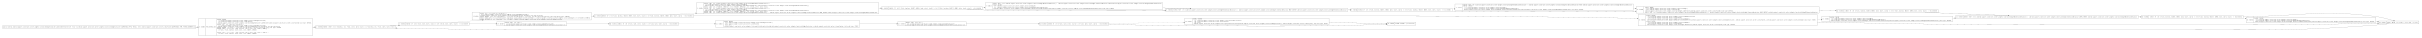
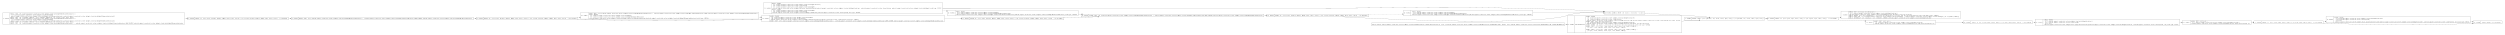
  digraph {
    fontname="Liberation Mono"
    rankdir=LR
    node [fontname="Liberation Mono" shape=record]
    edge [fontname="Liberation Mono"]
    n1 [label="{0\:\ 0x0000|MTH_ENTER_BLOCK\l|0x0000: INVOKE  \l  (r7 I:android.support.constraint.solver.widgets.ConstraintWidgetContainer)\l  (r8 I:android.support.constraint.solver.LinearSystem)\l android.support.constraint.solver.widgets.ConstraintWidgetContainer.addToSolver(android.support.constraint.solver.LinearSystem):void type: VIRTUAL \l0x0003: IGET  (r0 I:java.util.ArrayList) = \l  (r7 I:android.support.constraint.solver.widgets.ConstraintWidgetContainer)\l android.support.constraint.solver.widgets.ConstraintWidgetContainer.mChildren java.util.ArrayList \l0x0005: INVOKE  (r0 I:int) = (r0 I:java.util.ArrayList) java.util.ArrayList.size():int type: VIRTUAL \l0x0009: CONST  (r1 I:?[int, float, boolean, short, byte, char, OBJECT, ARRAY]) = \l  (0 ?[int, float, boolean, short, byte, char, OBJECT, ARRAY])\l \l0x000a: CONST  (r2 I:?[int, float, boolean, short, byte, char, OBJECT, ARRAY]) = \l  (0 ?[int, float, boolean, short, byte, char, OBJECT, ARRAY])\l \l}"]
    n2 [label="{1\:\ 0x000b|0x000b: CONST  (r3 I:?[boolean, int, float, short, byte, char]) = (1 ?[boolean, int, float, short, byte, char]) \l}"]
    n3 [label="{2\:\ 0x000c|0x000c: IF  (r2 I:?[int, byte, short, char]) \>= (r0 I:?[int, byte, short, char])  \-\> B:19:0x004f \l}"]
    n4 [label="{3\:\ 0x000e|0x000e: IGET  (r4 I:java.util.ArrayList) = \l  (r7 I:android.support.constraint.solver.widgets.ConstraintWidgetContainer)\l android.support.constraint.solver.widgets.ConstraintWidgetContainer.mChildren java.util.ArrayList \l0x0010: INVOKE  (r4 I:java.lang.Object) = (r4 I:java.util.ArrayList), (r2 I:int) java.util.ArrayList.get(int):java.lang.Object type: VIRTUAL \l0x0014: CHECK_CAST  (r4 I:android.support.constraint.solver.widgets.ConstraintWidget) = (android.support.constraint.solver.widgets.ConstraintWidget) (r4 I:?[OBJECT, ARRAY]) \l0x0016: INSTANCE_OF  (r5 I:boolean) = (r4 I:?[OBJECT, ARRAY]) android.support.constraint.solver.widgets.ConstraintWidgetContainer \l}"]
    n5 [label="{19\:\ 0x004f|0x004f: IGET  (r0 I:int) = \l  (r7 I:android.support.constraint.solver.widgets.ConstraintWidgetContainer)\l android.support.constraint.solver.widgets.ConstraintWidgetContainer.mHorizontalChainsSize int \l}"]
-   n6 [label="{4\:\ 0x0018|0x0018: IF  (r5 I:?[int, boolean, OBJECT, ARRAY, byte, short, char]) == (0 ?[int, boolean, OBJECT, ARRAY, byte, short, char])  \-\> B:17:0x0046 \l}"]
    n7 [label="{20\:\ 0x0051|0x0051: IF  (r0 I:?[int, byte, short, char]) \<= (0 ?[int, byte, short, char])  \-\> B:22:0x0056 \l}"]
    n8 [label="{5\:\ 0x001a|0x001a: IGET  (r5 I:android.support.constraint.solver.widgets.ConstraintWidget$DimensionBehaviour[]) = \l  (r4 I:android.support.constraint.solver.widgets.ConstraintWidget)\l android.support.constraint.solver.widgets.ConstraintWidget.mListDimensionBehaviors android.support.constraint.solver.widgets.ConstraintWidget$DimensionBehaviour[] \l0x001c: AGET  (r5 I:?[OBJECT, ARRAY]) = (r5 I:?[OBJECT, ARRAY][]), (r1 I:?[int, short, byte, char]) \l0x001e: IGET  (r6 I:android.support.constraint.solver.widgets.ConstraintWidget$DimensionBehaviour[]) = \l  (r4 I:android.support.constraint.solver.widgets.ConstraintWidget)\l android.support.constraint.solver.widgets.ConstraintWidget.mListDimensionBehaviors android.support.constraint.solver.widgets.ConstraintWidget$DimensionBehaviour[] \l0x0020: AGET  (r3 I:?[OBJECT, ARRAY]) = (r6 I:?[OBJECT, ARRAY][]), (r3 I:?[int, short, byte, char]) \l0x0022: SGET  (r6 I:android.support.constraint.solver.widgets.ConstraintWidget$DimensionBehaviour) =  android.support.constraint.solver.widgets.ConstraintWidget.DimensionBehaviour.WRAP_CONTENT android.support.constraint.solver.widgets.ConstraintWidget$DimensionBehaviour \l}"]
    n9 [label="{17\:\ 0x0046|0x0046: INVOKE  \l  (r7 I:android.support.constraint.solver.widgets.ConstraintWidgetContainer)\l  (r8 I:android.support.constraint.solver.LinearSystem)\l  (r4 I:android.support.constraint.solver.widgets.ConstraintWidget)\l android.support.constraint.solver.widgets.Optimizer.checkMatchParent(android.support.constraint.solver.widgets.ConstraintWidgetContainer, android.support.constraint.solver.LinearSystem, android.support.constraint.solver.widgets.ConstraintWidget):void type: STATIC \l0x0049: INVOKE  \l  (r4 I:android.support.constraint.solver.widgets.ConstraintWidget)\l  (r8 I:android.support.constraint.solver.LinearSystem)\l android.support.constraint.solver.widgets.ConstraintWidget.addToSolver(android.support.constraint.solver.LinearSystem):void type: VIRTUAL \l}"]
    n10 [label="{6\:\ 0x0024|0x0024: IF  (r5 I:?[int, boolean, OBJECT, ARRAY, byte, short, char]) != (r6 I:?[int, boolean, OBJECT, ARRAY, byte, short, char])  \-\> B:8:0x002b \l}"]
    n11 [label="{13\:\ 0x003b|0x003b: INVOKE  \l  (r4 I:android.support.constraint.solver.widgets.ConstraintWidget)\l  (r5 I:android.support.constraint.solver.widgets.ConstraintWidget$DimensionBehaviour)\l android.support.constraint.solver.widgets.ConstraintWidget.setHorizontalDimensionBehaviour(android.support.constraint.solver.widgets.ConstraintWidget$DimensionBehaviour):void type: VIRTUAL \l}"]
    n12 [label="{18\:\ 0x004c|0x004c: ARITH  (r2 I:int) = (r2 I:int) + (1 int) \l}"]
-   n13 [label="{7\:\ 0x0026|0x0026: SGET  (r6 I:android.support.constraint.solver.widgets.ConstraintWidget$DimensionBehaviour) =  android.support.constraint.solver.widgets.ConstraintWidget.DimensionBehaviour.FIXED android.support.constraint.solver.widgets.ConstraintWidget$DimensionBehaviour \l0x0028: INVOKE  \l  (r4 I:android.support.constraint.solver.widgets.ConstraintWidget)\l  (r6 I:android.support.constraint.solver.widgets.ConstraintWidget$DimensionBehaviour)\l android.support.constraint.solver.widgets.ConstraintWidget.setHorizontalDimensionBehaviour(android.support.constraint.solver.widgets.ConstraintWidget$DimensionBehaviour):void type: VIRTUAL \l}"]
    n14 [label="{8\:\ 0x002b|0x002b: SGET  (r6 I:android.support.constraint.solver.widgets.ConstraintWidget$DimensionBehaviour) =  android.support.constraint.solver.widgets.ConstraintWidget.DimensionBehaviour.WRAP_CONTENT android.support.constraint.solver.widgets.ConstraintWidget$DimensionBehaviour \l}"]
    n15 [label="{9\:\ 0x002d|0x002d: IF  (r3 I:?[int, boolean, OBJECT, ARRAY, byte, short, char]) != (r6 I:?[int, boolean, OBJECT, ARRAY, byte, short, char])  \-\> B:11:0x0034 \l}"]
    n16 [label="{10\:\ 0x002f|0x002f: SGET  (r6 I:android.support.constraint.solver.widgets.ConstraintWidget$DimensionBehaviour) =  android.support.constraint.solver.widgets.ConstraintWidget.DimensionBehaviour.FIXED android.support.constraint.solver.widgets.ConstraintWidget$DimensionBehaviour \l0x0031: INVOKE  \l  (r4 I:android.support.constraint.solver.widgets.ConstraintWidget)\l  (r6 I:android.support.constraint.solver.widgets.ConstraintWidget$DimensionBehaviour)\l android.support.constraint.solver.widgets.ConstraintWidget.setVerticalDimensionBehaviour(android.support.constraint.solver.widgets.ConstraintWidget$DimensionBehaviour):void type: VIRTUAL \l}"]
    n17 [label="{11\:\ 0x0034|0x0034: INVOKE  \l  (r4 I:android.support.constraint.solver.widgets.ConstraintWidget)\l  (r8 I:android.support.constraint.solver.LinearSystem)\l android.support.constraint.solver.widgets.ConstraintWidget.addToSolver(android.support.constraint.solver.LinearSystem):void type: VIRTUAL \l0x0037: SGET  (r6 I:android.support.constraint.solver.widgets.ConstraintWidget$DimensionBehaviour) =  android.support.constraint.solver.widgets.ConstraintWidget.DimensionBehaviour.WRAP_CONTENT android.support.constraint.solver.widgets.ConstraintWidget$DimensionBehaviour \l}"]
    n18 [label="{12\:\ 0x0039|0x0039: IF  (r5 I:?[int, boolean, OBJECT, ARRAY, byte, short, char]) != (r6 I:?[int, boolean, OBJECT, ARRAY, byte, short, char])  \-\> B:14:0x003e \l}"]
    n19 [label="{14\:\ 0x003e|0x003e: SGET  (r5 I:android.support.constraint.solver.widgets.ConstraintWidget$DimensionBehaviour) =  android.support.constraint.solver.widgets.ConstraintWidget.DimensionBehaviour.WRAP_CONTENT android.support.constraint.solver.widgets.ConstraintWidget$DimensionBehaviour \l}"]
    n20 [label="{15\:\ 0x0040|0x0040: IF  (r3 I:?[int, boolean, OBJECT, ARRAY, byte, short, char]) != (r5 I:?[int, boolean, OBJECT, ARRAY, byte, short, char])  \-\> B:18:0x004c \l}"]
    n21 [label="{16\:\ 0x0042|0x0042: INVOKE  \l  (r4 I:android.support.constraint.solver.widgets.ConstraintWidget)\l  (r3 I:android.support.constraint.solver.widgets.ConstraintWidget$DimensionBehaviour)\l android.support.constraint.solver.widgets.ConstraintWidget.setVerticalDimensionBehaviour(android.support.constraint.solver.widgets.ConstraintWidget$DimensionBehaviour):void type: VIRTUAL \l}"]
    n22 [label="{21\:\ 0x0053|0x0053: INVOKE  \l  (r7 I:android.support.constraint.solver.widgets.ConstraintWidgetContainer)\l  (r8 I:android.support.constraint.solver.LinearSystem)\l  (r1 I:int)\l android.support.constraint.solver.widgets.Chain.applyChainConstraints(android.support.constraint.solver.widgets.ConstraintWidgetContainer, android.support.constraint.solver.LinearSystem, int):void type: STATIC \l}"]
    n23 [label="{22\:\ 0x0056|0x0056: IGET  (r0 I:int) = \l  (r7 I:android.support.constraint.solver.widgets.ConstraintWidgetContainer)\l android.support.constraint.solver.widgets.ConstraintWidgetContainer.mVerticalChainsSize int \l}"]
    n24 [label="{23\:\ 0x0058|0x0058: IF  (r0 I:?[int, byte, short, char]) \<= (0 ?[int, byte, short, char])  \-\> B:25:0x005d \l}"]
    n25 [label="{24\:\ 0x005a|0x005a: INVOKE  \l  (r7 I:android.support.constraint.solver.widgets.ConstraintWidgetContainer)\l  (r8 I:android.support.constraint.solver.LinearSystem)\l  (r3 I:int)\l android.support.constraint.solver.widgets.Chain.applyChainConstraints(android.support.constraint.solver.widgets.ConstraintWidgetContainer, android.support.constraint.solver.LinearSystem, int):void type: STATIC \l}"]
    n26 [label="{25\:\ 0x005d|0x005d: RETURN  (r3 I:boolean) \l}"]
    n27 [label="{public boolean android.support.constraint.solver.widgets.ConstraintWidgetContainer.addChildrenToSolver((r7 'this' I:android.support.constraint.solver.widgets.ConstraintWidgetContainer A[IMMUTABLE_TYPE, THIS]), (r8 I:android.support.constraint.solver.LinearSystem A[IMMUTABLE_TYPE, METHOD_ARGUMENT])) }"]
    n1 -> n2
    n2 -> n3
    n3 -> n4 [style=dashed]
    n3 -> n5
-   n4 -> n6
    n5 -> n7
-   n6 -> n8 [style=dashed]
-   n6 -> n9
    n7 -> n22 [style=dashed]
    n8 -> n10
    n9 -> n11 [style=dashed]
    n9 -> n12
-   n10 -> n13 [style=dashed]
    n10 -> n14
    n11 -> n19
    n12 -> n2
-   n13 -> n14
    n14 -> n15
    n15 -> n16 [style=dashed]
    n15 -> n17
    n16 -> n17
    n17 -> n18
    n18 -> n19
    n19 -> n20
    n20 -> n12
    n20 -> n21 [style=dashed]
    n21 -> n12
    n22 -> n23
    n23 -> n24
    n24 -> n25 [style=dashed]
    n24 -> n26
    n25 -> n26
    n27 -> n1
  }
